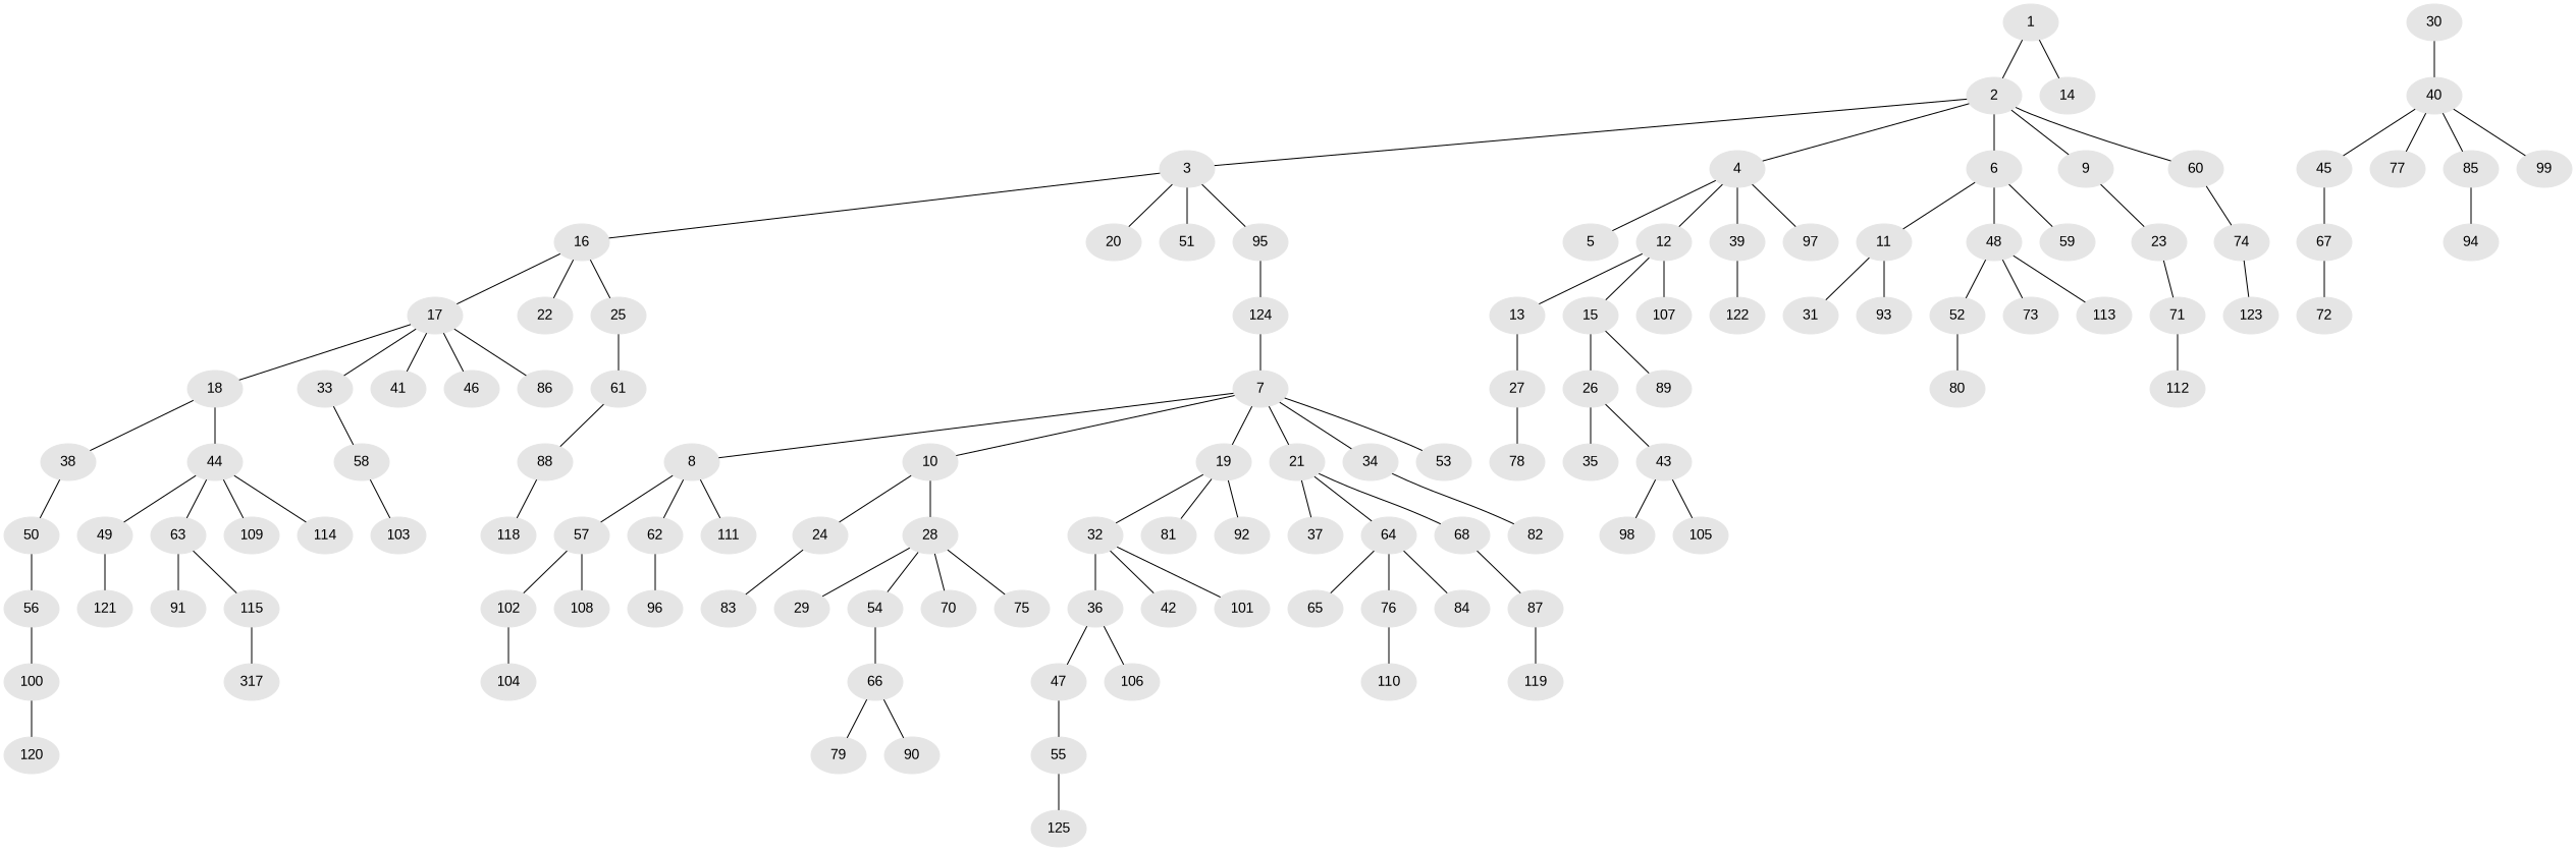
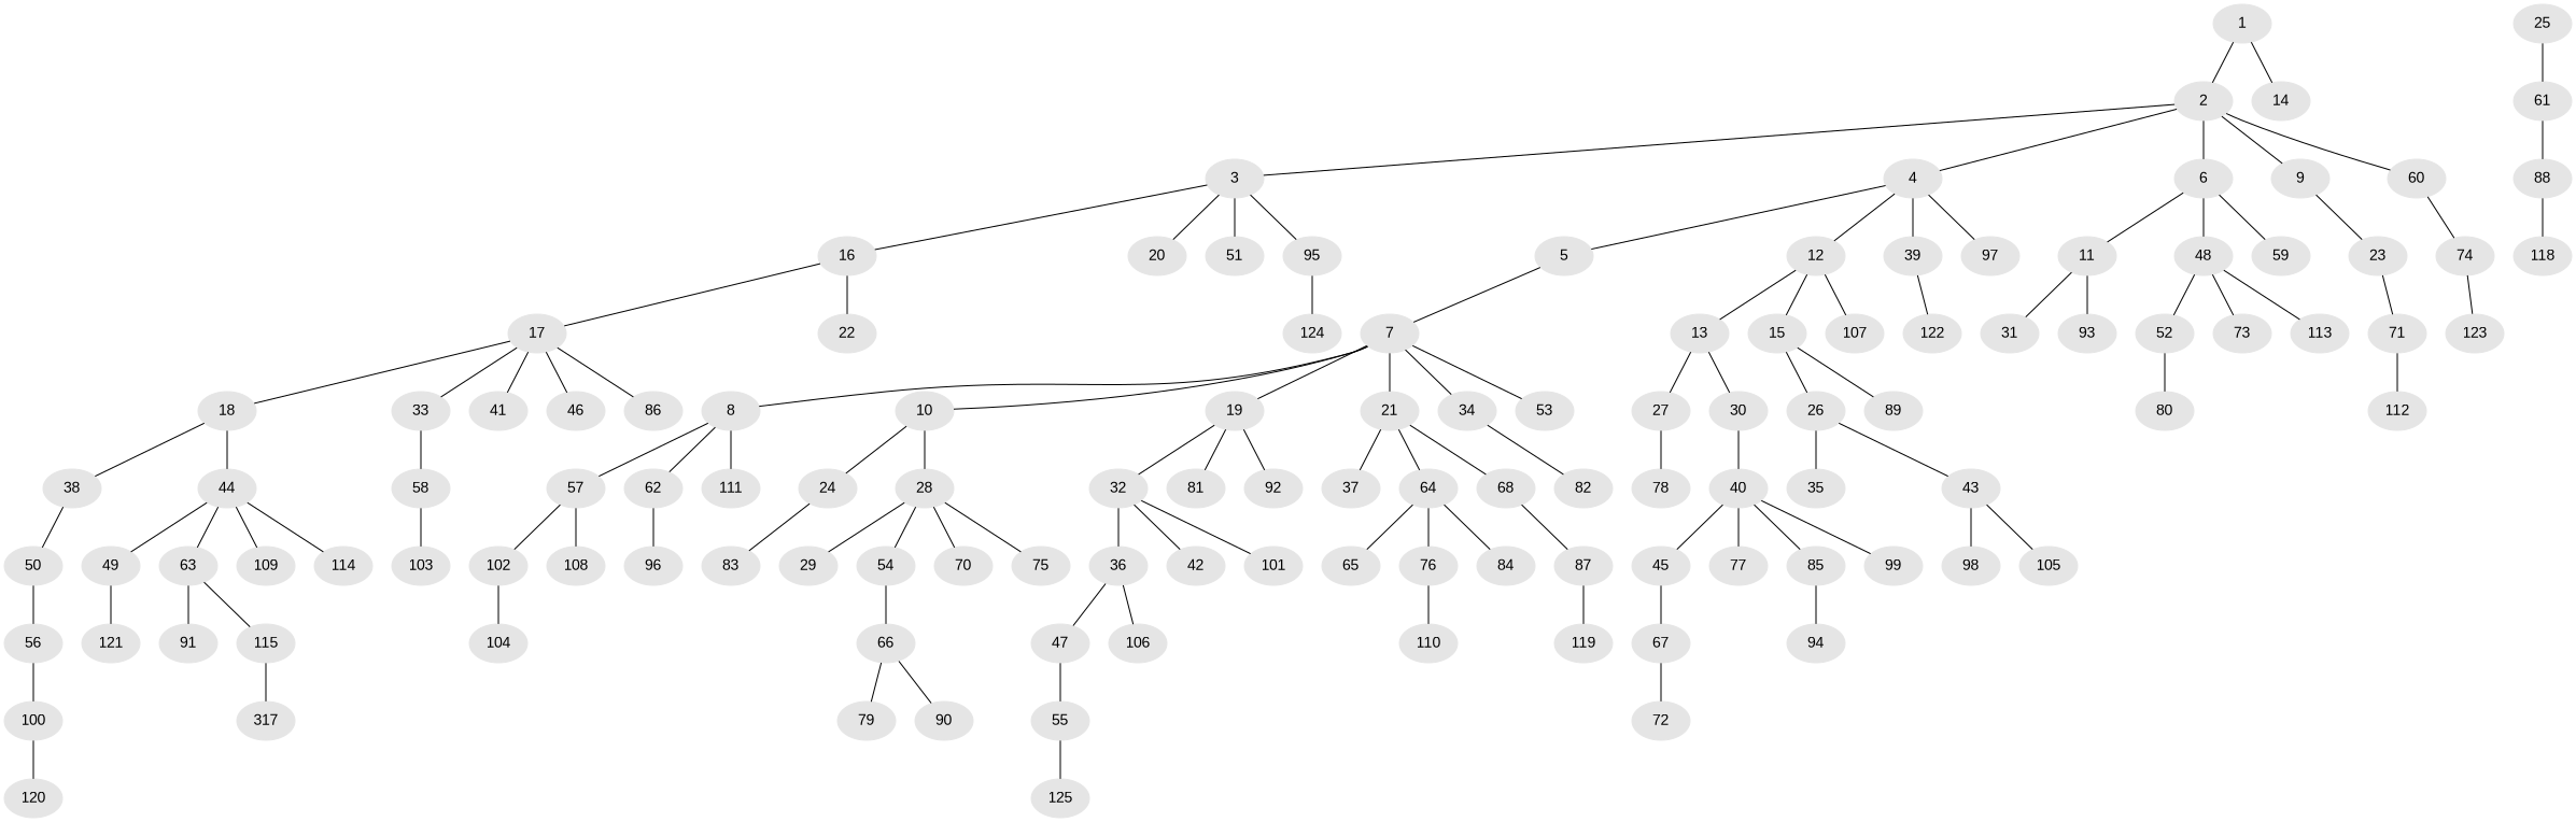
  graph {
    fontname="Liberation Sans"
    node [color=gray90 fontname="Liberation Sans" style=filled]
    edge [fontname="Liberation Sans"]
    1
    2
    14
    3
    4
    6
    9
    60
    16
    20
    51
    95
    5
    12
    39
    97
    11
    48
    59
    23
    17
    22
    25
    124
    7
    13
    15
    107
    122
    74
    8
    10
    19
    21
    34
    53
    31
    93
    52
    73
    113
    57
    62
    111
    24
    28
    32
    81
    92
    37
    64
    68
    82
    102
    108
    96
    71
    83
    29
    54
    70
    75
    27
    30
    26
    89
    78
    40
    35
    43
    18
    33
    41
    46
    86
    61
    38
    44
    58
    50
    49
    63
    109
    114
    36
    42
    101
    65
    76
    84
    87
    112
    88
    98
    105
    66
    45
    77
    85
    99
    47
    106
    103
    55
    56
    67
    94
    121
    91
    115
    72
    125
    80
    100
    79
    90
    120
    104
    123
    118
    n121 [label=317]
    110
    119
    1 -- 2
    1 -- 14
    2 -- 3
    2 -- 4
    2 -- 6
    2 -- 9
    2 -- 60
    3 -- 16
    3 -- 20
    3 -- 51
    3 -- 95
    4 -- 5
    4 -- 12
    4 -- 39
    4 -- 97
    6 -- 11
    6 -- 48
    6 -- 59
    9 -- 23
    60 -- 74
    16 -- 17
    16 -- 22
-   16 -- 25
    95 -- 124
-   124 -- 7
+   5 -- 7
    12 -- 13
    12 -- 15
    12 -- 107
    39 -- 122
    11 -- 31
    11 -- 93
    48 -- 52
    48 -- 73
    48 -- 113
    23 -- 71
    17 -- 18
    17 -- 33
    17 -- 41
    17 -- 46
    17 -- 86
    25 -- 61
    7 -- 8
    7 -- 10
    7 -- 19
    7 -- 21
    7 -- 34
    7 -- 53
    13 -- 27
+   13 -- 30
    15 -- 26
    15 -- 89
    74 -- 123
    8 -- 57
    8 -- 62
    8 -- 111
    10 -- 24
    10 -- 28
    19 -- 32
    19 -- 81
    19 -- 92
    21 -- 37
    21 -- 64
    21 -- 68
    34 -- 82
    52 -- 80
    57 -- 102
    57 -- 108
    62 -- 96
    24 -- 83
    28 -- 29
    28 -- 54
    28 -- 70
    28 -- 75
    32 -- 36
    32 -- 42
    32 -- 101
    64 -- 65
    64 -- 76
    64 -- 84
    68 -- 87
    102 -- 104
    71 -- 112
    54 -- 66
    27 -- 78
    30 -- 40
    26 -- 35
    26 -- 43
    40 -- 45
    40 -- 77
    40 -- 85
    40 -- 99
    43 -- 98
    43 -- 105
    18 -- 38
    18 -- 44
    33 -- 58
    61 -- 88
    38 -- 50
    44 -- 49
    44 -- 63
    44 -- 109
    44 -- 114
    58 -- 103
    50 -- 56
    49 -- 121
    63 -- 91
    63 -- 115
    36 -- 47
    36 -- 106
    76 -- 110
    87 -- 119
    88 -- 118
    66 -- 79
    66 -- 90
    45 -- 67
    85 -- 94
    47 -- 55
    55 -- 125
    56 -- 100
    67 -- 72
    115 -- n121
    100 -- 120
  }
